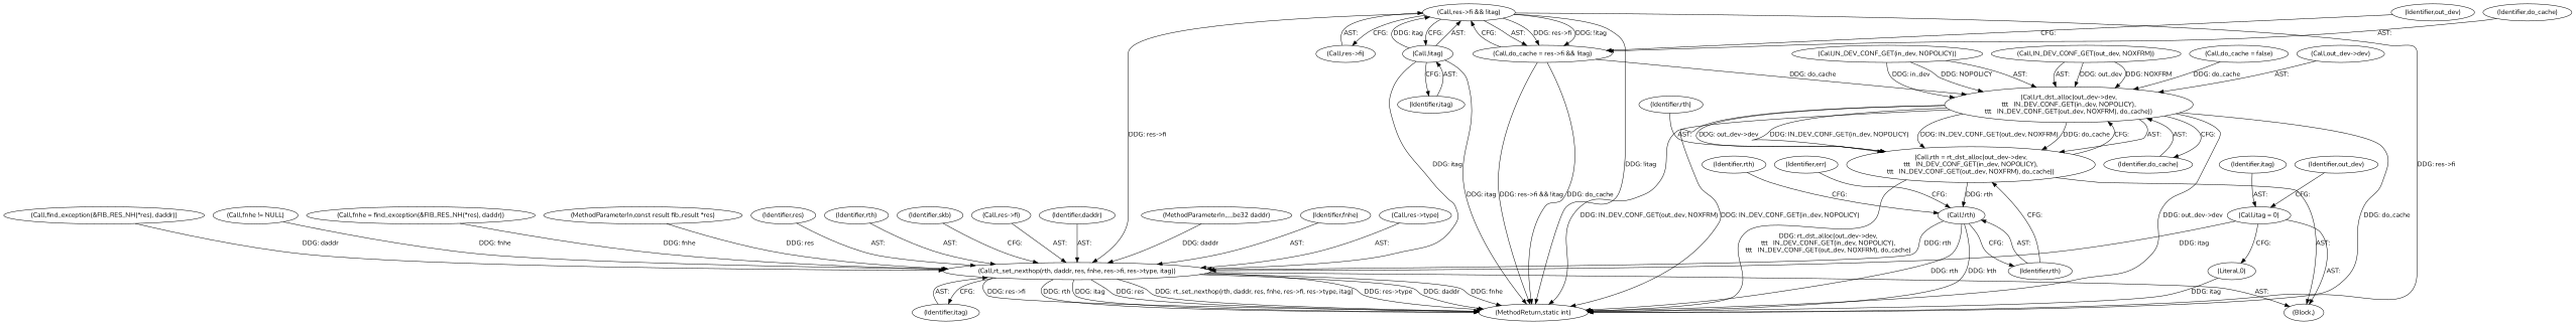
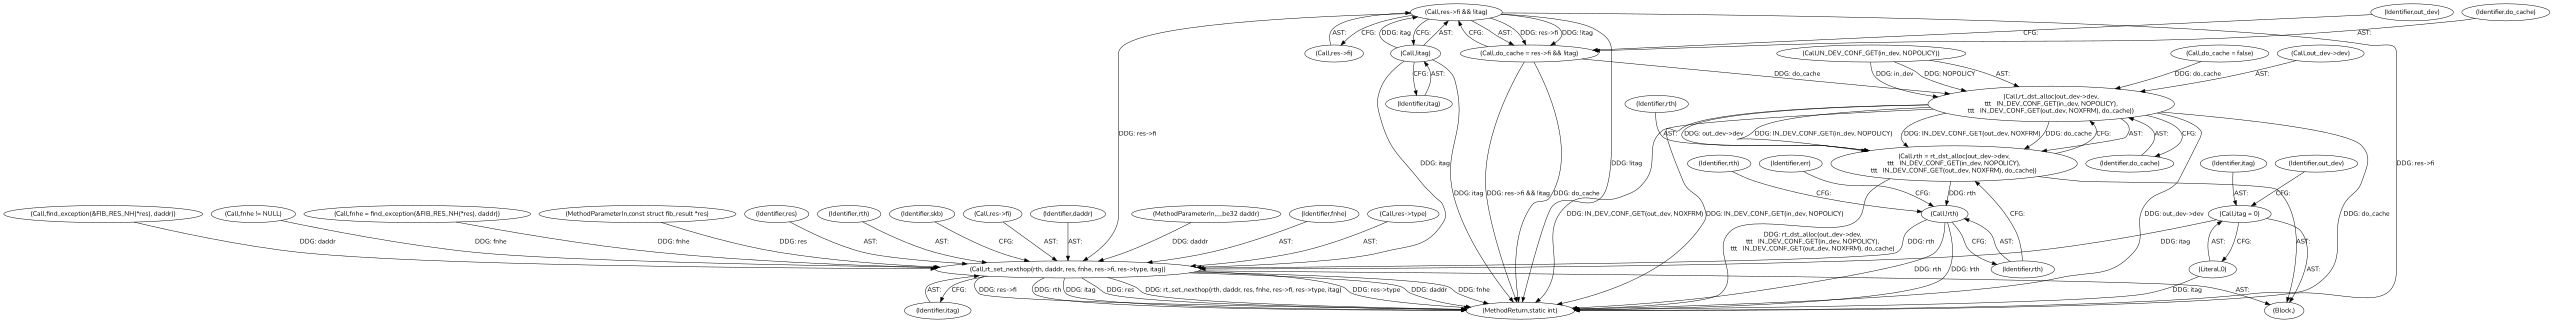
  digraph {
    fontname=Nunito
    node [fontname=Nunito]
    edge [fontname=Nunito]
    n1 [label="(Call,res->fi && !itag)"]
    n2 [label="(Call,!itag)"]
    n3 [label="(Call,do_cache = res->fi && !itag)"]
    n4 [label="(Call,rt_set_nexthop(rth, daddr, res, fnhe, res->fi, res->type, itag))"]
    n5 [label="(Call,res->fi)"]
    n6 [label="(MethodReturn,static int)"]
    n7 [label="(Identifier,itag)"]
    n8 [label="(Call,rt_dst_alloc(out_dev->dev,\n\t\t\t   IN_DEV_CONF_GET(in_dev, NOPOLICY),\n\t\t\t   IN_DEV_CONF_GET(out_dev, NOXFRM), do_cache))"]
    n9 [label="(Block,)"]
    n10 [label="(Identifier,itag)"]
    n11 [label="(Call,itag = 0)"]
    n12 [label="(Literal,0)"]
    n13 [label="(Call,rth = rt_dst_alloc(out_dev->dev,\n\t\t\t   IN_DEV_CONF_GET(in_dev, NOPOLICY),\n\t\t\t   IN_DEV_CONF_GET(out_dev, NOXFRM), do_cache))"]
    n14 [label="(Identifier,do_cache)"]
    n15 [label="(Call,!rth)"]
    n16 [label="(Identifier,rth)"]
    n17 [label="(Identifier,out_dev)"]
    n18 [label="(Call,out_dev->dev)"]
    n19 [label="(Identifier,fnhe)"]
    n20 [label="(Identifier,rth)"]
    n21 [label="(Call,res->type)"]
    n22 [label="(Call,find_exception(&FIB_RES_NH(*res), daddr))"]
    n23 [label="(Call,fnhe = find_exception(&FIB_RES_NH(*res), daddr))"]
    n24 [label="(Identifier,err)"]
    n25 [label="(Call,IN_DEV_CONF_GET(in_dev, NOPOLICY))"]
-   n26 [label="(MethodParameterIn,const result fib_result *res)"]
+   n26 [label="(MethodParameterIn,const struct fib_result *res)"]
    n27 [label="(Identifier,out_dev)"]
-   n28 [label="(Call,IN_DEV_CONF_GET(out_dev, NOXFRM))"]
    n29 [label="(Call,do_cache = false)"]
    n30 [label="(Identifier,res)"]
    n31 [label="(Identifier,rth)"]
    n32 [label="(Identifier,skb)"]
    n33 [label="(Identifier,rth)"]
    n34 [label="(Identifier,do_cache)"]
    n35 [label="(Call,fnhe != NULL)"]
    n36 [label="(Call,res->fi)"]
    n37 [label="(Identifier,itag)"]
    n38 [label="(Identifier,daddr)"]
    n39 [label="(MethodParameterIn,__be32 daddr)"]
    n1 -> n2 [label="CFG: "]
    n1 -> n3 [label="AST: "]
    n1 -> n3 [label="DDG: res->fi"]
    n1 -> n3 [label="DDG: !itag"]
    n1 -> n4 [label="DDG: res->fi"]
    n1 -> n5 [label="CFG: "]
    n1 -> n6 [label="DDG: res->fi"]
    n1 -> n6 [label="DDG: !itag"]
    n2 -> n1 [label="AST: "]
    n2 -> n1 [label="DDG: itag"]
    n2 -> n4 [label="DDG: itag"]
    n2 -> n6 [label="DDG: itag"]
    n2 -> n7 [label="CFG: "]
    n3 -> n1 [label="CFG: "]
    n3 -> n6 [label="DDG: res->fi && !itag"]
    n3 -> n6 [label="DDG: do_cache"]
    n3 -> n8 [label="DDG: do_cache"]
    n4 -> n6 [label="DDG: itag"]
    n4 -> n6 [label="DDG: res"]
    n4 -> n6 [label="DDG: rt_set_nexthop(rth, daddr, res, fnhe, res->fi, res->type, itag)"]
    n4 -> n6 [label="DDG: res->type"]
    n4 -> n6 [label="DDG: daddr"]
    n4 -> n6 [label="DDG: fnhe"]
    n4 -> n6 [label="DDG: res->fi"]
    n4 -> n6 [label="DDG: rth"]
    n4 -> n9 [label="AST: "]
    n4 -> n10 [label="CFG: "]
    n5 -> n1 [label="AST: "]
    n7 -> n2 [label="AST: "]
    n8 -> n6 [label="DDG: IN_DEV_CONF_GET(out_dev, NOXFRM)"]
    n8 -> n6 [label="DDG: IN_DEV_CONF_GET(in_dev, NOPOLICY)"]
    n8 -> n6 [label="DDG: out_dev->dev"]
    n8 -> n6 [label="DDG: do_cache"]
    n8 -> n13 [label="AST: "]
    n8 -> n13 [label="DDG: out_dev->dev"]
    n8 -> n13 [label="DDG: IN_DEV_CONF_GET(in_dev, NOPOLICY)"]
    n8 -> n13 [label="DDG: IN_DEV_CONF_GET(out_dev, NOXFRM)"]
    n8 -> n13 [label="DDG: do_cache"]
    n8 -> n14 [label="CFG: "]
    n10 -> n4 [label="AST: "]
    n11 -> n4 [label="DDG: itag"]
    n11 -> n9 [label="AST: "]
    n11 -> n12 [label="CFG: "]
    n12 -> n6 [label="DDG: itag"]
+   n12 -> n11 [label="AST: "]
    n13 -> n6 [label="DDG: rt_dst_alloc(out_dev->dev,\n\t\t\t   IN_DEV_CONF_GET(in_dev, NOPOLICY),\n\t\t\t   IN_DEV_CONF_GET(out_dev, NOXFRM), do_cache)"]
    n13 -> n8 [label="CFG: "]
    n13 -> n9 [label="AST: "]
    n13 -> n15 [label="DDG: rth"]
    n14 -> n8 [label="AST: "]
    n15 -> n4 [label="DDG: rth"]
    n15 -> n6 [label="DDG: rth"]
    n15 -> n6 [label="DDG: !rth"]
    n15 -> n16 [label="CFG: "]
    n16 -> n13 [label="CFG: "]
    n16 -> n15 [label="AST: "]
    n17 -> n3 [label="CFG: "]
    n18 -> n8 [label="AST: "]
    n19 -> n4 [label="AST: "]
    n20 -> n13 [label="AST: "]
    n21 -> n4 [label="AST: "]
    n22 -> n4 [label="DDG: daddr"]
    n23 -> n4 [label="DDG: fnhe"]
    n24 -> n15 [label="CFG: "]
    n25 -> n8 [label="AST: "]
    n25 -> n8 [label="DDG: in_dev"]
    n25 -> n8 [label="DDG: NOPOLICY"]
    n26 -> n4 [label="DDG: res"]
    n27 -> n11 [label="CFG: "]
-   n28 -> n8 [label="AST: "]
-   n28 -> n8 [label="DDG: out_dev"]
-   n28 -> n8 [label="DDG: NOXFRM"]
    n29 -> n8 [label="DDG: do_cache"]
    n30 -> n4 [label="AST: "]
    n31 -> n4 [label="AST: "]
    n32 -> n4 [label="CFG: "]
    n33 -> n15 [label="CFG: "]
    n34 -> n3 [label="AST: "]
    n35 -> n4 [label="DDG: fnhe"]
    n36 -> n4 [label="AST: "]
    n37 -> n11 [label="AST: "]
    n38 -> n4 [label="AST: "]
    n39 -> n4 [label="DDG: daddr"]
  }
